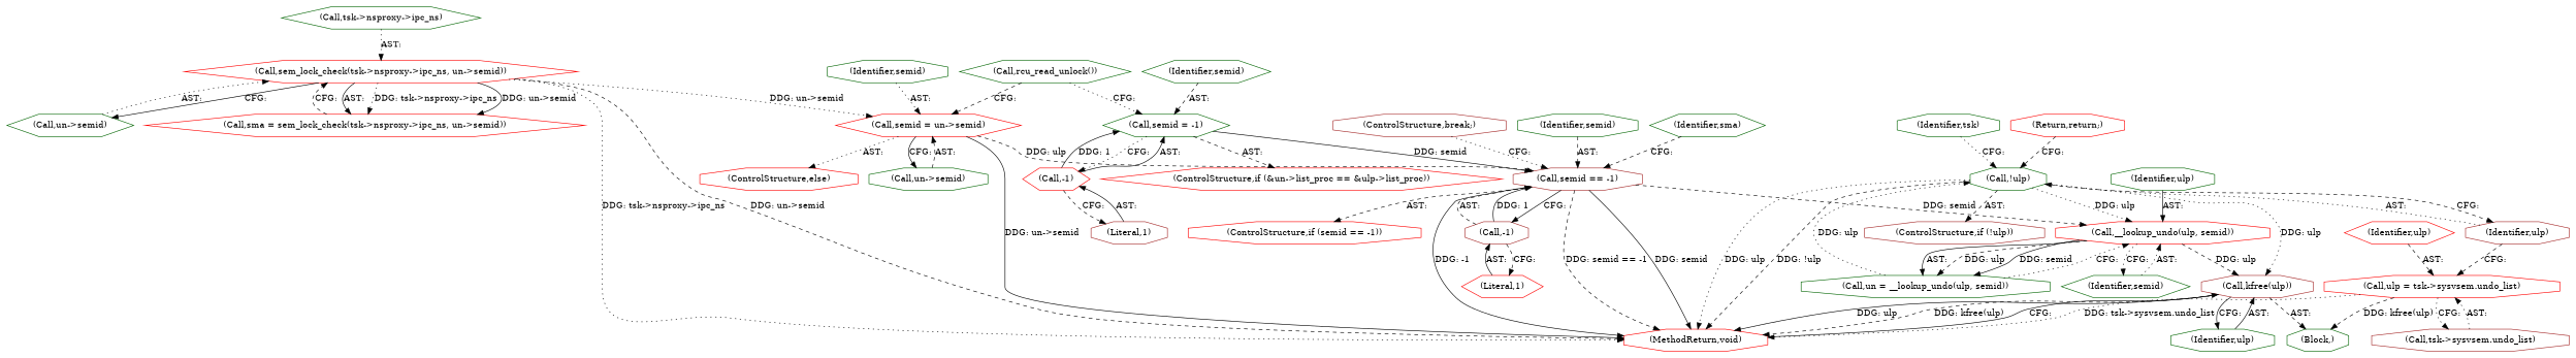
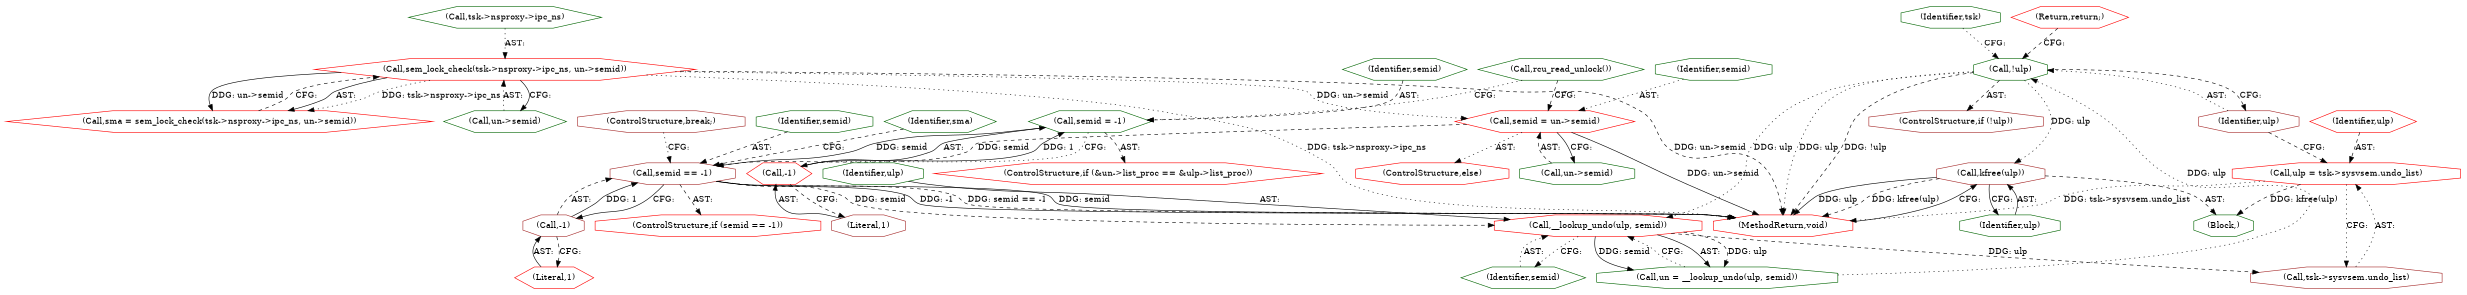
  digraph {
    node [color=darkgreen shape=octagon]
    edge [style=dashed]
    n1 [color=brown label="(Call,kfree(ulp))"]
    n2 [label="(Block,)"]
    n3 [color=red label="(MethodReturn,void)"]
    n4 [label="(Identifier,ulp)"]
    n5 [color=red label="(Call,__lookup_undo(ulp, semid))"]
    n6 [label="(Call,un = __lookup_undo(ulp, semid))"]
    n7 [label="(Identifier,semid)" shape=hexagon]
    n8 [label="(Call,!ulp)"]
    n9 [color=brown label="(Identifier,ulp)"]
    n10 [color=brown label="(ControlStructure,if (!ulp))"]
    n11 [color=red label="(Call,ulp = tsk->sysvsem.undo_list)"]
    n12 [color=brown label="(Call,tsk->sysvsem.undo_list)"]
    n13 [color=brown label="(Call,semid == -1)"]
    n14 [color=brown label="(Call,-1)"]
    n15 [color=red label="(ControlStructure,if (semid == -1))"]
    n16 [color=red label="(Literal,1)" shape=hexagon]
    n17 [color=red label="(Call,semid = un->semid)" shape=hexagon]
    n18 [label="(Call,un->semid)"]
    n19 [color=red label="(ControlStructure,else)"]
    n20 [color=red label="(Call,sem_lock_check(tsk->nsproxy->ipc_ns, un->semid))" shape=hexagon]
    n21 [color=red label="(Call,sma = sem_lock_check(tsk->nsproxy->ipc_ns, un->semid))" shape=hexagon]
    n22 [label="(Call,un->semid)" shape=hexagon]
    n23 [label="(Call,semid = -1)" shape=hexagon]
    n24 [color=red label="(Call,-1)" shape=hexagon]
    n25 [color=red label="(ControlStructure,if (&un->list_proc == &ulp->list_proc))" shape=hexagon]
    n26 [color=brown label="(Literal,1)"]
    n27 [label="(Identifier,ulp)"]
    n28 [label="(Identifier,semid)"]
    n29 [label="(Call,rcu_read_unlock())" shape=hexagon]
    n30 [color=brown label="(ControlStructure,break;)"]
    n31 [label="(Call,tsk->nsproxy->ipc_ns)" shape=hexagon]
    n32 [color=red label="(Identifier,ulp)" shape=hexagon]
    n33 [label="(Identifier,semid)"]
    n34 [label="(Identifier,semid)" shape=hexagon]
-   n35 [color=red label="(Return,return;)"]
+   n35 [color=red label="(Return,return;)" shape=hexagon]
    n36 [label="(Identifier,tsk)"]
    n37 [label="(Identifier,sma)" shape=hexagon]
    n1 -> n2 [label="AST: "]
    n1 -> n3 [label="DDG: ulp" style=solid]
    n1 -> n3 [label="DDG: kfree(ulp)"]
    n1 -> n4 [label="CFG: " style=solid]
    n3 -> n1 [label="CFG: " style=solid]
    n4 -> n1 [label="AST: " style=solid]
-   n5 -> n1 [label="DDG: ulp"]
+   n5 -> n12 [label="DDG: ulp"]
    n5 -> n6 [label="AST: " style=solid]
    n5 -> n6 [label="DDG: ulp"]
    n5 -> n6 [label="DDG: semid" style=solid]
    n5 -> n7 [label="CFG: " style=dotted]
    n6 -> n5 [label="CFG: " style=dotted]
    n6 -> n8 [label="DDG: ulp" style=dotted]
    n7 -> n5 [label="AST: " style=dotted]
    n8 -> n1 [label="DDG: ulp" style=dotted]
    n8 -> n3 [label="DDG: ulp" style=dotted]
    n8 -> n3 [label="DDG: !ulp"]
    n8 -> n5 [label="DDG: ulp" style=dotted]
    n8 -> n9 [label="CFG: "]
    n8 -> n10 [label="AST: "]
    n9 -> n8 [label="AST: " style=dotted]
    n9 -> n11 [label="CFG: "]
    n11 -> n2 [label="DDG: kfree(ulp)"]
    n11 -> n3 [label="DDG: tsk->sysvsem.undo_list" style=dotted]
    n11 -> n12 [label="CFG: " style=dotted]
    n12 -> n11 [label="AST: " style=dotted]
    n13 -> n3 [label="DDG: -1" style=solid]
    n13 -> n3 [label="DDG: semid == -1"]
    n13 -> n3 [label="DDG: semid" style=solid]
    n13 -> n5 [label="DDG: semid"]
    n13 -> n14 [label="CFG: " style=solid]
    n13 -> n15 [label="AST: "]
    n14 -> n13 [label="AST: "]
    n14 -> n13 [label="DDG: 1" style=solid]
    n14 -> n16 [label="CFG: "]
    n16 -> n14 [label="AST: " style=solid]
    n17 -> n3 [label="DDG: un->semid" style=solid]
-   n17 -> n13 [label="DDG: ulp"]
+   n17 -> n13 [label="DDG: semid"]
    n17 -> n18 [label="CFG: " style=solid]
    n17 -> n19 [label="AST: " style=dotted]
    n18 -> n17 [label="AST: "]
    n20 -> n3 [label="DDG: tsk->nsproxy->ipc_ns" style=dotted]
    n20 -> n3 [label="DDG: un->semid"]
    n20 -> n17 [label="DDG: un->semid" style=dotted]
    n20 -> n21 [label="AST: " style=solid]
    n20 -> n21 [label="DDG: tsk->nsproxy->ipc_ns" style=dotted]
    n20 -> n21 [label="DDG: un->semid" style=solid]
    n20 -> n22 [label="CFG: " style=solid]
    n21 -> n20 [label="CFG: "]
    n22 -> n20 [label="AST: " style=dotted]
    n23 -> n13 [label="DDG: semid" style=solid]
    n23 -> n24 [label="CFG: " style=dotted]
    n23 -> n25 [label="AST: "]
    n24 -> n23 [label="AST: " style=solid]
    n24 -> n23 [label="DDG: 1" style=solid]
    n24 -> n26 [label="CFG: "]
    n26 -> n24 [label="AST: " style=solid]
    n27 -> n5 [label="AST: " style=solid]
    n28 -> n17 [label="AST: " style=dotted]
    n29 -> n17 [label="CFG: "]
    n29 -> n23 [label="CFG: " style=dotted]
    n30 -> n13 [label="CFG: " style=dotted]
    n31 -> n20 [label="AST: " style=dotted]
    n32 -> n11 [label="AST: "]
    n33 -> n13 [label="AST: "]
    n34 -> n23 [label="AST: "]
    n35 -> n8 [label="CFG: "]
    n36 -> n8 [label="CFG: " style=dotted]
    n37 -> n13 [label="CFG: "]
  }
